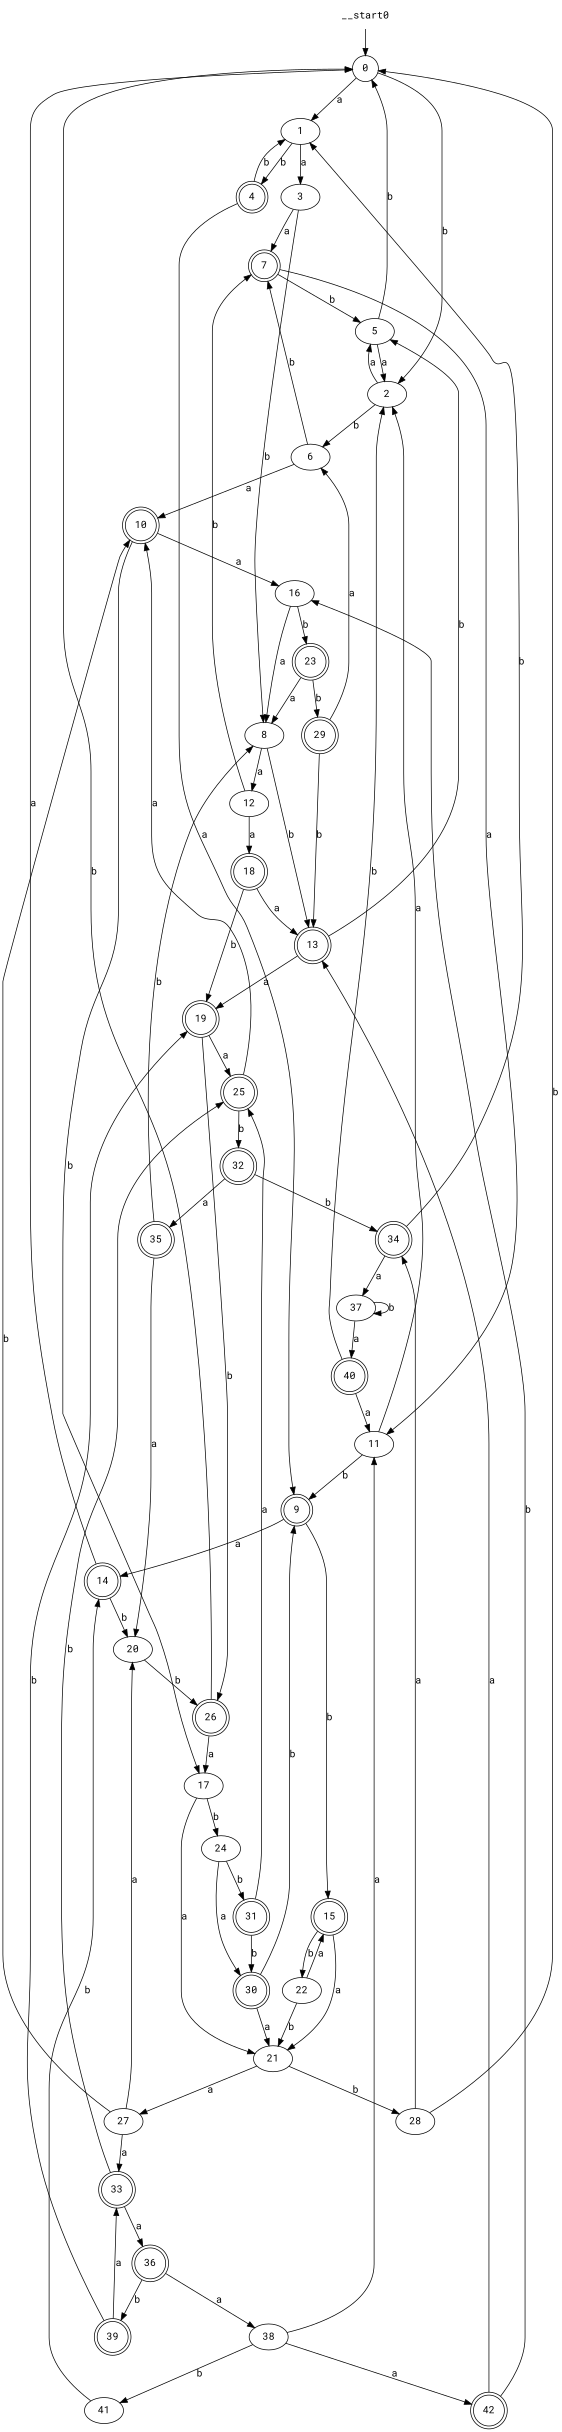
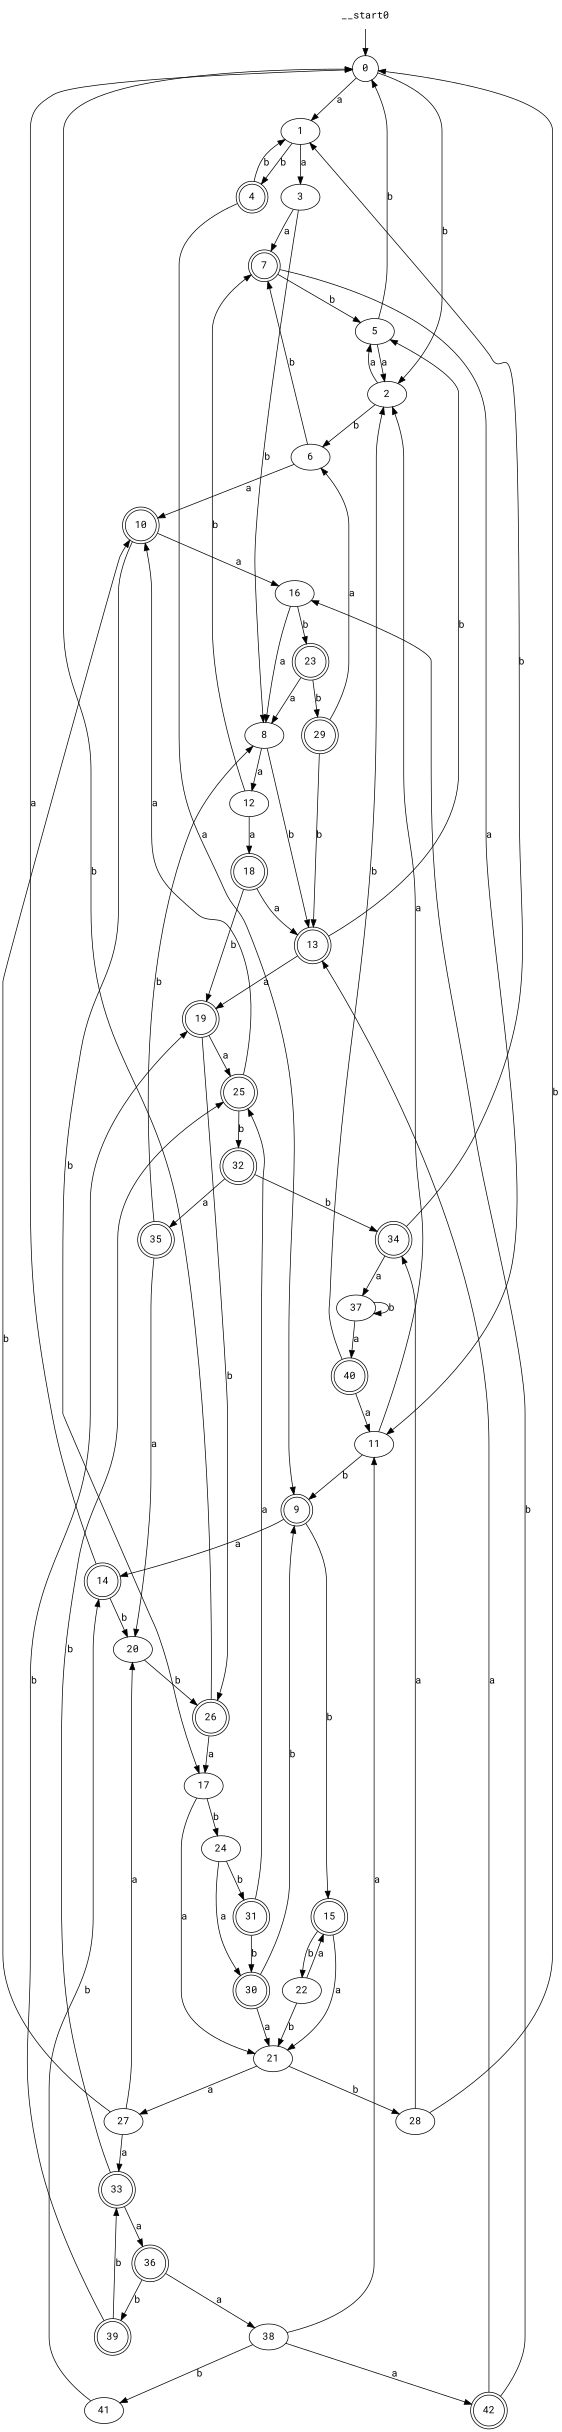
  digraph {
    fontname="Roboto Mono"
    node [fontname="Roboto Mono" shape=doublecircle]
    edge [fontname="Roboto Mono"]
    __start0 [shape=none]
    0 [shape=circle]
    1 [shape=""]
    2 [shape=""]
    3 [shape=""]
    4
    5 [shape=""]
    6 [shape=""]
    7
    8 [shape=""]
    9
    10
    11 [shape=""]
    12 [shape=""]
    13
    14
    15
    16 [shape=""]
    17 [shape=""]
    18
    19
    20 [shape=""]
    21 [shape=""]
    22 [shape=""]
    23
    24 [shape=""]
    25
    26
    27 [shape=""]
    28 [shape=""]
    29
    30
    31
    32
    33
    34
    35
    36
    37 [shape=""]
    38 [shape=""]
    39
    40
    41 [shape=""]
    42
    __start0 -> 0
    0 -> 1 [label=a]
    0 -> 2 [label=b]
    1 -> 3 [label=a]
    1 -> 4 [label=b]
    2 -> 5 [label=a]
    2 -> 6 [label=b]
    3 -> 7 [label=a]
    3 -> 8 [label=b]
    4 -> 1 [label=b]
    4 -> 9 [label=a]
    5 -> 0 [label=b]
    5 -> 2 [label=a]
    6 -> 7 [label=b]
    6 -> 10 [label=a]
    7 -> 5 [label=b]
    7 -> 11 [label=a]
    8 -> 12 [label=a]
    8 -> 13 [label=b]
    9 -> 14 [label=a]
    9 -> 15 [label=b]
    10 -> 16 [label=a]
    10 -> 17 [label=b]
    11 -> 2 [label=a]
    11 -> 9 [label=b]
    12 -> 7 [label=b]
    12 -> 18 [label=a]
    13 -> 5 [label=b]
    13 -> 19 [label=a]
    14 -> 0 [label=a]
    14 -> 20 [label=b]
    15 -> 21 [label=a]
    15 -> 22 [label=b]
    16 -> 8 [label=a]
    16 -> 23 [label=b]
    17 -> 21 [label=a]
    17 -> 24 [label=b]
    18 -> 13 [label=a]
    18 -> 19 [label=b]
    19 -> 25 [label=a]
    19 -> 26 [label=b]
    20 -> 26 [label=b]
    21 -> 27 [label=a]
    21 -> 28 [label=b]
    22 -> 15 [label=a]
    22 -> 21 [label=b]
    23 -> 8 [label=a]
    23 -> 29 [label=b]
    24 -> 30 [label=a]
    24 -> 31 [label=b]
    25 -> 10 [label=a]
    25 -> 32 [label=b]
    26 -> 0 [label=b]
    26 -> 17 [label=a]
    27 -> 10 [label=b]
    27 -> 20 [label=a]
    27 -> 33 [label=a]
    28 -> 0 [label=b]
    28 -> 34 [label=a]
    29 -> 6 [label=a]
    29 -> 13 [label=b]
    30 -> 9 [label=b]
    30 -> 21 [label=a]
    31 -> 25 [label=a]
    31 -> 30 [label=b]
    32 -> 34 [label=b]
    32 -> 35 [label=a]
    33 -> 25 [label=b]
    33 -> 36 [label=a]
    34 -> 1 [label=b]
    34 -> 37 [label=a]
    35 -> 8 [label=b]
    35 -> 20 [label=a]
    36 -> 38 [label=a]
    36 -> 39 [label=b]
    37 -> 37 [label=b]
    37 -> 40 [label=a]
    38 -> 11 [label=a]
    38 -> 41 [label=b]
    38 -> 42 [label=a]
    39 -> 19 [label=b]
-   39 -> 33 [label=a]
+   39 -> 33 [label=b]
    40 -> 2 [label=b]
    40 -> 11 [label=a]
    41 -> 14 [label=b]
    42 -> 13 [label=a]
    42 -> 16 [label=b]
  }
